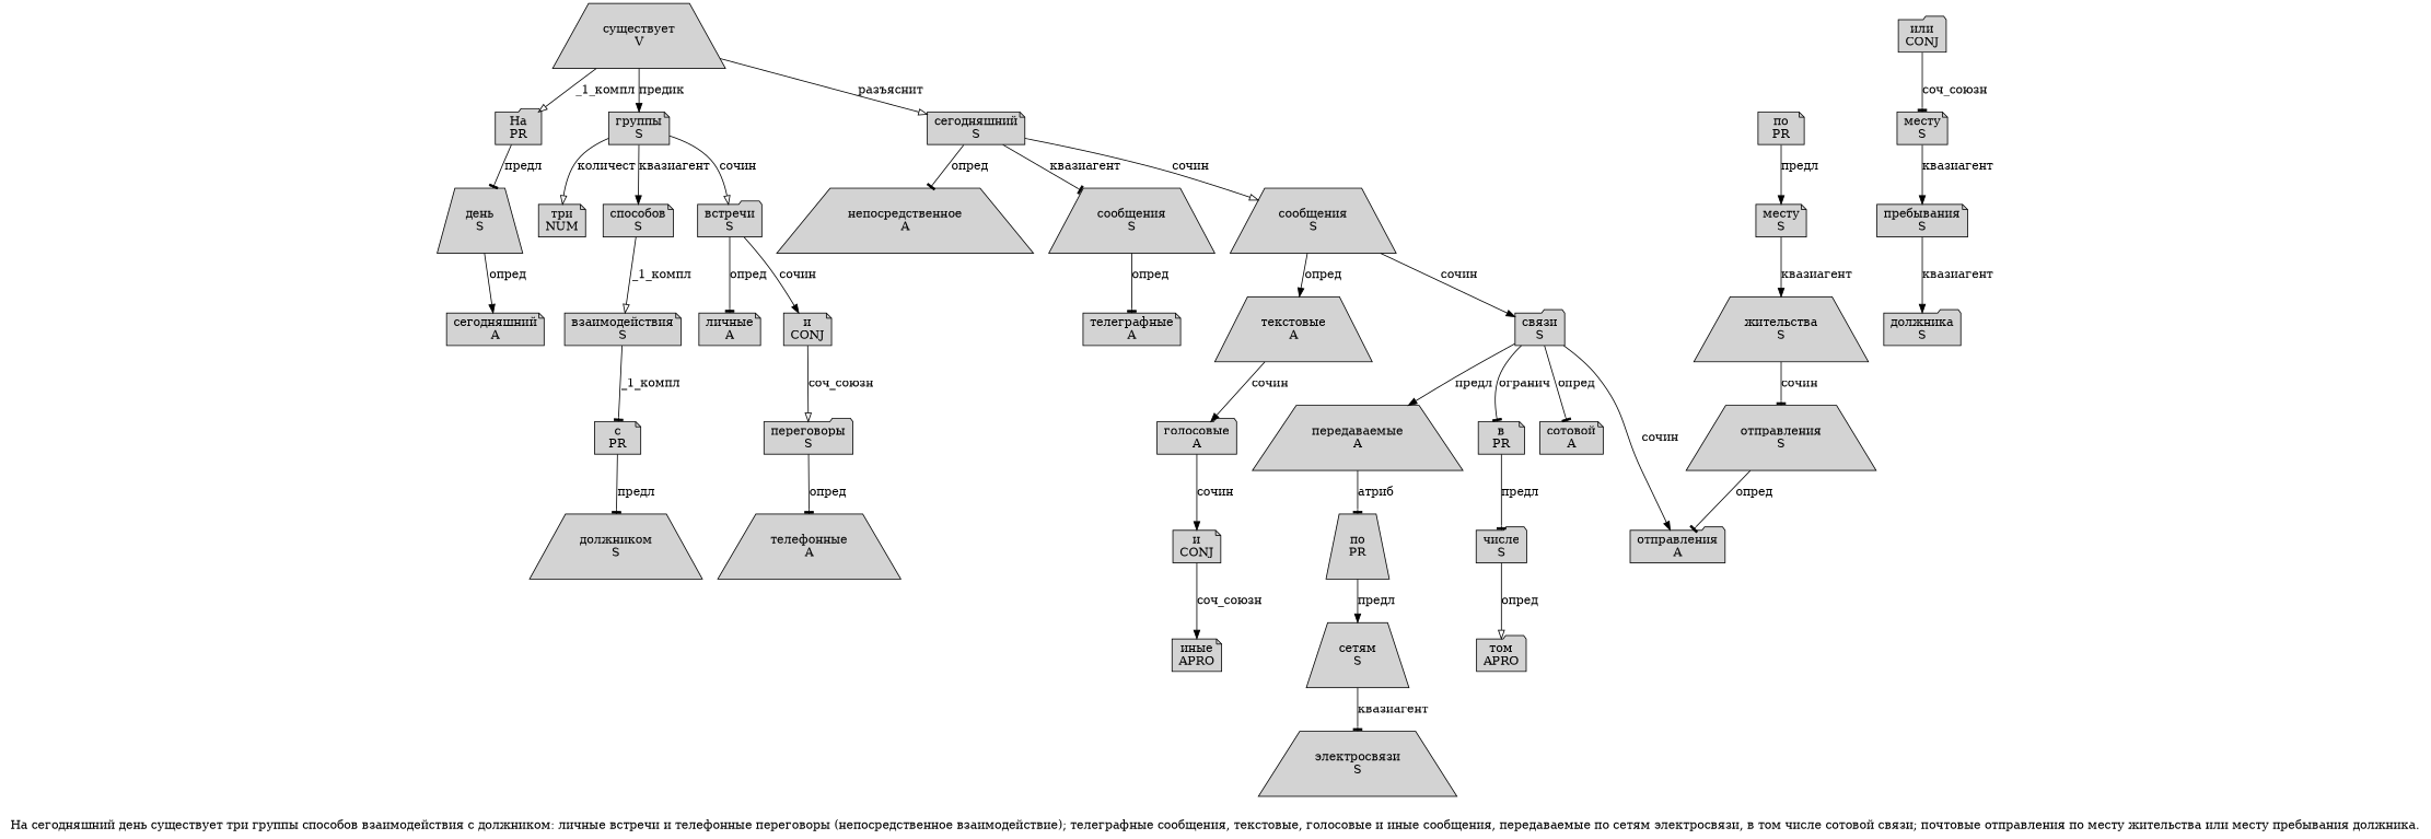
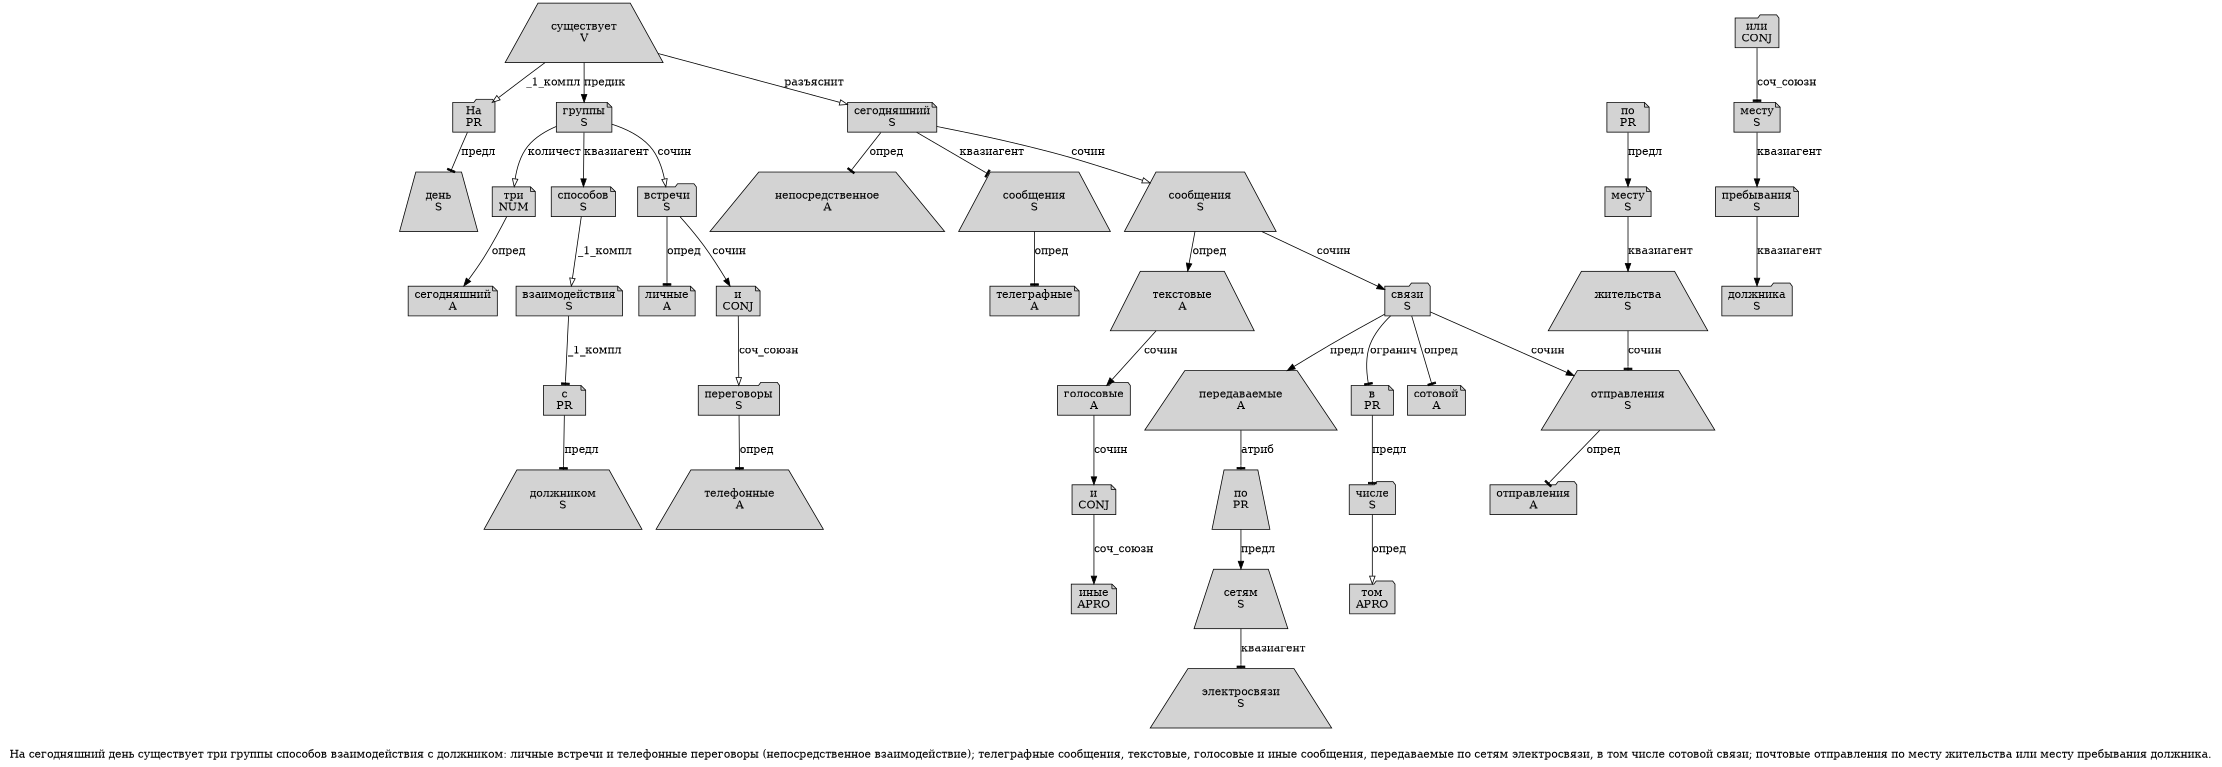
  digraph {
    label="На сегодняшний день существует три группы способов взаимодействия с должником: личные встречи и телефонные переговоры (непосредственное взаимодействие); телеграфные сообщения, текстовые, голосовые и иные сообщения, передаваемые по сетям электросвязи, в том числе сотовой связи; почтовые отправления по месту жительства или месту пребывания должника."
    node [fillcolor=lightgray penwidth=1 shape=note style=filled]
    edge [arrowhead=tee]
    n1 [label="На\nPR" shape=folder]
    n2 [label="день\nS" shape=trapezium]
    n3 [label="сегодняшний\nA"]
    n4 [label="существует\nV" shape=trapezium]
    n5 [label="группы\nS"]
    n6 [label="сегодняшний\nS"]
    n7 [label="три\nNUM"]
    n8 [label="способов\nS"]
    n9 [label="встречи\nS" shape=folder]
    n10 [label="непосредственное\nA" shape=trapezium]
    n11 [label="сообщения\nS" shape=trapezium]
    n12 [label="сообщения\nS" shape=trapezium]
    n13 [label="взаимодействия\nS"]
    n14 [label="личные\nA"]
    n15 [label="и\nCONJ"]
    n16 [label="с\nPR"]
    n17 [label="должником\nS" shape=trapezium]
    n18 [label="переговоры\nS" shape=folder]
    n19 [label="телефонные\nA" shape=trapezium]
    n20 [label="телеграфные\nA"]
    n21 [label="текстовые\nA" shape=trapezium]
    n22 [label="связи\nS" shape=folder]
    n23 [label="голосовые\nA" shape=folder]
    n24 [label="и\nCONJ"]
    n25 [label="иные\nAPRO"]
    n26 [label="передаваемые\nA" shape=trapezium]
    n27 [label="в\nPR"]
    n28 [label="сотовой\nA"]
    n29 [label="отправления\nS" shape=trapezium]
    n30 [label="по\nPR" shape=trapezium]
    n31 [label="сетям\nS" shape=trapezium]
    n32 [label="электросвязи\nS" shape=trapezium]
    n33 [label="числе\nS" shape=folder]
    n34 [label="том\nAPRO" shape=folder]
    n35 [label="отправления\nA" shape=folder]
    n36 [label="по\nPR"]
    n37 [label="месту\nS"]
    n38 [label="жительства\nS" shape=trapezium]
    n39 [label="или\nCONJ" shape=folder]
    n40 [label="месту\nS"]
    n41 [label="пребывания\nS"]
    n42 [label="должника\nS" shape=folder]
    n1 -> n2 [label="предл"]
-   n2 -> n3 [arrowhead=normal label="опред"]
+   n7 -> n3 [arrowhead=normal label="опред"]
    n4 -> n1 [arrowhead=onormal label="_1_компл"]
    n4 -> n5 [arrowhead=normal label="предик"]
    n4 -> n6 [arrowhead=onormal label="разъяснит"]
    n5 -> n7 [arrowhead=onormal label="количест"]
    n5 -> n8 [arrowhead=normal label="квазиагент"]
    n5 -> n9 [arrowhead=onormal label="сочин"]
    n6 -> n10 [label="опред"]
    n6 -> n11 [label="квазиагент"]
    n6 -> n12 [arrowhead=onormal label="сочин"]
    n8 -> n13 [arrowhead=onormal label="_1_компл"]
    n9 -> n14 [label="опред"]
    n9 -> n15 [arrowhead=normal label="сочин"]
    n11 -> n20 [label="опред"]
    n12 -> n21 [arrowhead=normal label="опред"]
    n12 -> n22 [arrowhead=normal label="сочин"]
    n13 -> n16 [label="_1_компл"]
    n15 -> n18 [arrowhead=onormal label="соч_союзн"]
    n16 -> n17 [label="предл"]
    n18 -> n19 [label="опред"]
    n21 -> n23 [arrowhead=normal label="сочин"]
    n22 -> n26 [arrowhead=normal label="предл"]
    n22 -> n27 [label="огранич"]
    n22 -> n28 [label="опред"]
-   n22 -> n35 [arrowhead=normal label="сочин"]
+   n22 -> n29 [arrowhead=normal label="сочин"]
    n23 -> n24 [arrowhead=normal label="сочин"]
    n24 -> n25 [arrowhead=normal label="соч_союзн"]
    n26 -> n30 [label="атриб"]
    n27 -> n33 [label="предл"]
    n29 -> n35 [label="опред"]
    n30 -> n31 [arrowhead=normal label="предл"]
    n31 -> n32 [label="квазиагент"]
    n33 -> n34 [arrowhead=onormal label="опред"]
    n36 -> n37 [arrowhead=normal label="предл"]
    n37 -> n38 [arrowhead=normal label="квазиагент"]
    n38 -> n29 [label="сочин"]
    n39 -> n40 [label="соч_союзн"]
    n40 -> n41 [arrowhead=normal label="квазиагент"]
    n41 -> n42 [arrowhead=normal label="квазиагент"]
  }
